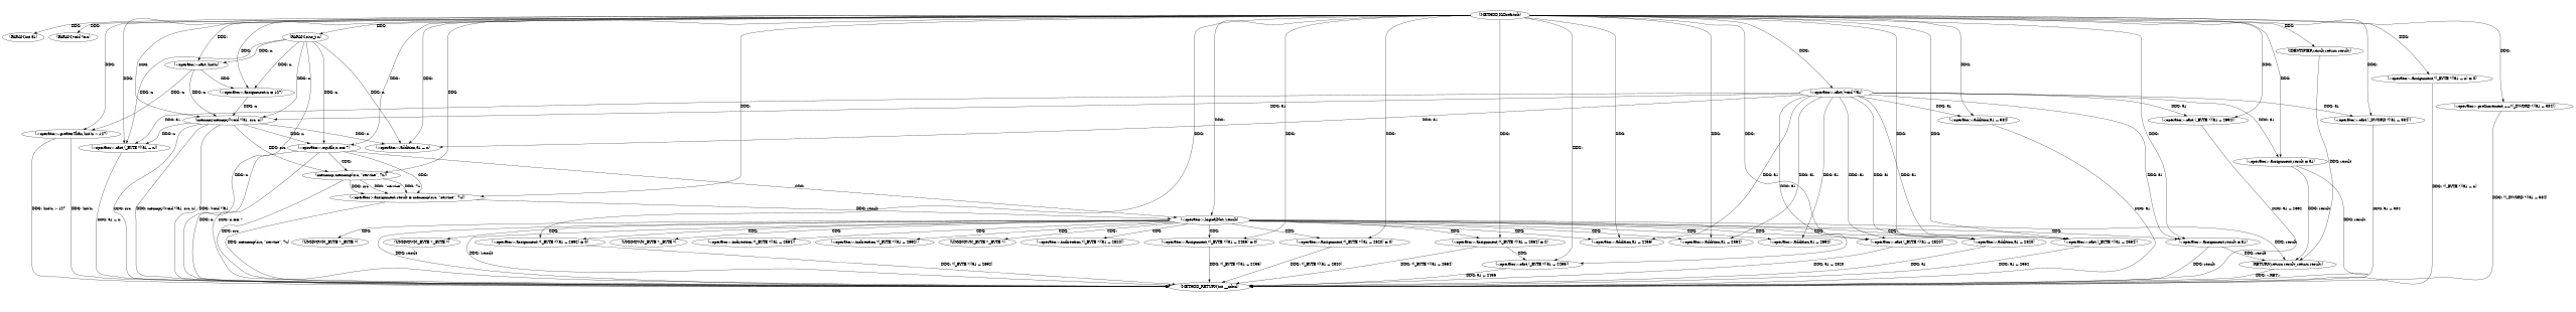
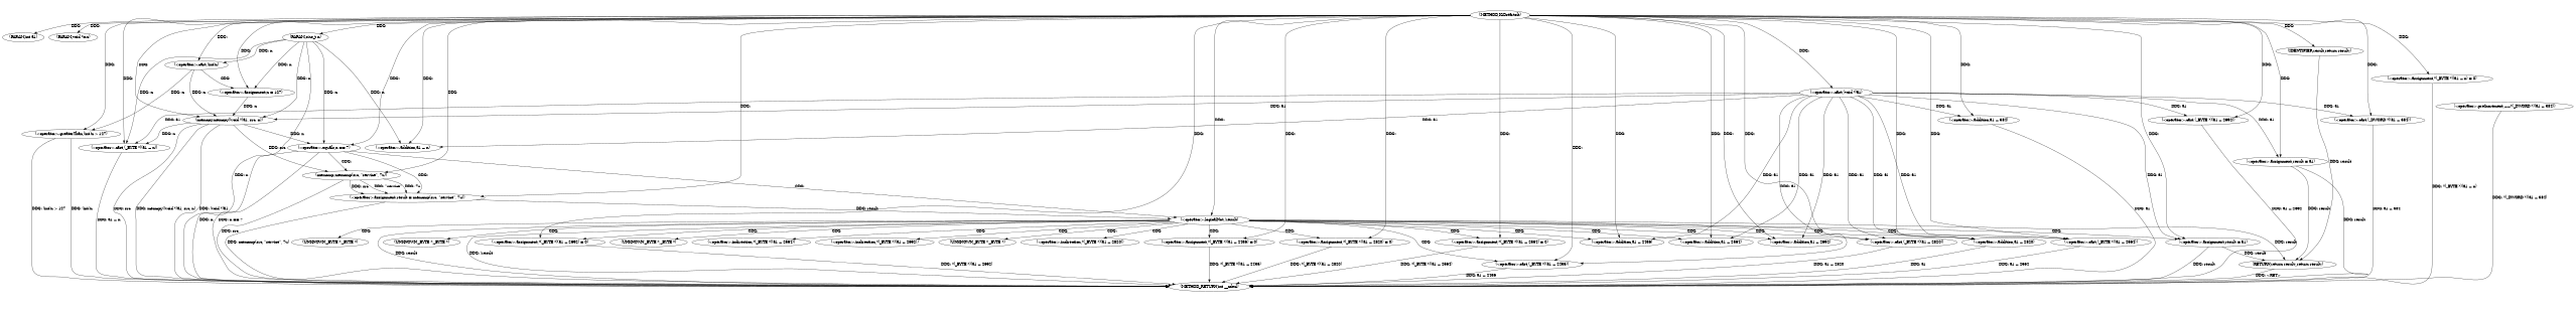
  digraph {
    n1 [label="(METHOD,IGDstartelt)"]
    n2 [label="(PARAM,int a1)"]
    n3 [label="(PARAM,void *src)"]
    n4 [label="(PARAM,size_t n)"]
    n5 [label="(<operator>.greaterThan,(int)n > 127)"]
    n6 [label="(<operator>.cast,(int)n)"]
    n7 [label="(<operator>.assignment,n = 127)"]
    n8 [label="(memcpy,memcpy((void *)a1, src, n))"]
    n9 [label="(<operator>.cast,(void *)a1)"]
    n10 [label="(<operator>.assignment,*(_BYTE *)(a1 + n) = 0)"]
    n11 [label="(<operator>.cast,(_BYTE *)(a1 + n))"]
    n12 [label="(<operator>.addition,a1 + n)"]
    n13 [label="(<operator>.assignment,result = a1)"]
    n14 [label="(<operator>.cast,(_DWORD *)(a1 + 384))"]
    n15 [label="(<operator>.addition,a1 + 384)"]
    n16 [label="(<operator>.equals,n == 7)"]
    n17 [label="(<operator>.assignment,result = memcmp(src, \"service\", 7u))"]
    n18 [label="(memcmp,memcmp(src, \"service\", 7u))"]
    n19 [label="(<operator>.logicalNot,!result)"]
    n20 [label="(<operator>.assignment,*(_BYTE *)(a1 + 2436) = 0)"]
    n21 [label="(<operator>.cast,(_BYTE *)(a1 + 2436))"]
    n22 [label="(<operator>.addition,a1 + 2436)"]
    n23 [label="(<operator>.assignment,*(_BYTE *)(a1 + 2564) = 0)"]
    n24 [label="(<operator>.cast,(_BYTE *)(a1 + 2564))"]
    n25 [label="(<operator>.addition,a1 + 2564)"]
    n26 [label="(<operator>.assignment,*(_BYTE *)(a1 + 2692) = 0)"]
    n27 [label="(<operator>.cast,(_BYTE *)(a1 + 2692))"]
    n28 [label="(<operator>.addition,a1 + 2692)"]
    n29 [label="(<operator>.assignment,result = a1)"]
    n30 [label="(<operator>.assignment,*(_BYTE *)(a1 + 2820) = 0)"]
    n31 [label="(<operator>.cast,(_BYTE *)(a1 + 2820))"]
    n32 [label="(<operator>.addition,a1 + 2820)"]
    n33 [label="(IDENTIFIER,result,return result;)"]
    n34 [label="(METHOD_RETURN,int __cdecl)"]
    n35 [label="(RETURN,return result;,return result;)"]
    n36 [label="(UNKNOWN,_BYTE *,_BYTE *)"]
    n37 [label="(<operator>.indirection,*(_BYTE *)(a1 + 2564))"]
    n38 [label="(UNKNOWN,_BYTE *,_BYTE *)"]
    n39 [label="(<operator>.indirection,*(_BYTE *)(a1 + 2692))"]
    n40 [label="(UNKNOWN,_BYTE *,_BYTE *)"]
    n41 [label="(<operator>.indirection,*(_BYTE *)(a1 + 2820))"]
    n42 [label="(UNKNOWN,_BYTE *,_BYTE *)"]
    n43 [label="(<operator>.preIncrement,++*(_DWORD *)(a1 + 384))"]
    n1 -> n2 [label="DDG: "]
    n1 -> n3 [label="DDG: "]
    n1 -> n4 [label="DDG: "]
    n1 -> n5 [label="DDG: "]
    n1 -> n6 [label="DDG: "]
    n1 -> n7 [label="DDG: "]
    n1 -> n8 [label="DDG: "]
    n1 -> n9 [label="DDG: "]
    n1 -> n10 [label="DDG: "]
    n1 -> n11 [label="DDG: "]
    n1 -> n12 [label="DDG: "]
    n1 -> n13 [label="DDG: "]
    n1 -> n14 [label="DDG: "]
    n1 -> n15 [label="DDG: "]
    n1 -> n16 [label="DDG: "]
    n1 -> n17 [label="DDG: "]
    n1 -> n18 [label="DDG: "]
    n1 -> n19 [label="DDG: "]
    n1 -> n20 [label="DDG: "]
    n1 -> n21 [label="DDG: "]
    n1 -> n22 [label="DDG: "]
    n1 -> n23 [label="DDG: "]
    n1 -> n24 [label="DDG: "]
    n1 -> n25 [label="DDG: "]
    n1 -> n26 [label="DDG: "]
    n1 -> n27 [label="DDG: "]
-   n1 -> n43 [label="DDG: "]
+   n1 -> n28 [label="DDG: "]
    n1 -> n29 [label="DDG: "]
    n1 -> n30 [label="DDG: "]
    n1 -> n31 [label="DDG: "]
    n1 -> n32 [label="DDG: "]
    n1 -> n33 [label="DDG: "]
    n4 -> n6 [label="DDG: n"]
    n4 -> n7 [label="DDG: n"]
    n4 -> n8 [label="DDG: n"]
    n4 -> n11 [label="DDG: n"]
    n4 -> n12 [label="DDG: n"]
    n4 -> n16 [label="DDG: n"]
    n4 -> n34 [label="DDG: n"]
    n5 -> n34 [label="DDG: (int)n > 127"]
    n5 -> n34 [label="DDG: (int)n"]
    n6 -> n5 [label="DDG: n"]
    n6 -> n7 [label="CDG: "]
    n6 -> n8 [label="DDG: n"]
    n7 -> n8 [label="DDG: n"]
    n8 -> n11 [label="DDG: n"]
-   n8 -> n12 [label="DDG: n"]
    n8 -> n16 [label="DDG: n"]
    n8 -> n18 [label="DDG: src"]
    n8 -> n34 [label="DDG: src"]
    n8 -> n34 [label="DDG: memcpy((void *)a1, src, n)"]
    n8 -> n34 [label="DDG: (void *)a1"]
    n9 -> n8 [label="DDG: a1"]
    n9 -> n11 [label="DDG: a1"]
    n9 -> n12 [label="DDG: a1"]
    n9 -> n13 [label="DDG: a1"]
    n9 -> n14 [label="DDG: a1"]
    n9 -> n15 [label="DDG: a1"]
    n9 -> n21 [label="DDG: a1"]
    n9 -> n22 [label="DDG: a1"]
    n9 -> n24 [label="DDG: a1"]
    n9 -> n25 [label="DDG: a1"]
    n9 -> n27 [label="DDG: a1"]
    n9 -> n28 [label="DDG: a1"]
    n9 -> n29 [label="DDG: a1"]
    n9 -> n31 [label="DDG: a1"]
    n9 -> n32 [label="DDG: a1"]
    n10 -> n34 [label="DDG: *(_BYTE *)(a1 + n)"]
    n11 -> n34 [label="DDG: a1 + n"]
    n13 -> n34 [label="DDG: result"]
    n13 -> n35 [label="DDG: result"]
    n14 -> n34 [label="DDG: a1 + 384"]
    n15 -> n34 [label="DDG: a1"]
    n16 -> n17 [label="CDG: "]
    n16 -> n18 [label="CDG: "]
    n16 -> n19 [label="CDG: "]
    n16 -> n34 [label="DDG: n"]
    n16 -> n34 [label="DDG: n == 7"]
    n17 -> n19 [label="DDG: result"]
    n17 -> n34 [label="DDG: memcmp(src, \"service\", 7u)"]
    n18 -> n17 [label="DDG: src"]
    n18 -> n17 [label="DDG: \"service\""]
    n18 -> n17 [label="DDG: 7u"]
    n18 -> n34 [label="DDG: src"]
    n19 -> n20 [label="CDG: "]
-   n23 -> n21 [label="CDG: "]
+   n19 -> n21 [label="CDG: "]
    n19 -> n22 [label="CDG: "]
    n19 -> n23 [label="CDG: "]
    n19 -> n24 [label="CDG: "]
    n19 -> n25 [label="CDG: "]
    n19 -> n26 [label="CDG: "]
    n19 -> n28 [label="CDG: "]
    n19 -> n29 [label="CDG: "]
    n19 -> n30 [label="CDG: "]
    n19 -> n31 [label="CDG: "]
    n19 -> n32 [label="CDG: "]
    n19 -> n34 [label="DDG: !result"]
    n19 -> n34 [label="DDG: result"]
    n19 -> n35 [label="DDG: result"]
    n19 -> n36 [label="CDG: "]
    n19 -> n37 [label="CDG: "]
    n19 -> n38 [label="CDG: "]
    n19 -> n39 [label="CDG: "]
    n19 -> n40 [label="CDG: "]
    n19 -> n41 [label="CDG: "]
    n19 -> n42 [label="CDG: "]
    n20 -> n34 [label="DDG: *(_BYTE *)(a1 + 2436)"]
    n21 -> n34 [label="DDG: a1 + 2436"]
    n23 -> n34 [label="DDG: *(_BYTE *)(a1 + 2564)"]
    n24 -> n34 [label="DDG: a1 + 2564"]
    n26 -> n34 [label="DDG: *(_BYTE *)(a1 + 2692)"]
    n27 -> n34 [label="DDG: a1 + 2692"]
    n29 -> n34 [label="DDG: result"]
    n29 -> n35 [label="DDG: result"]
    n30 -> n34 [label="DDG: *(_BYTE *)(a1 + 2820)"]
    n31 -> n34 [label="DDG: a1 + 2820"]
    n32 -> n34 [label="DDG: a1"]
    n33 -> n35 [label="DDG: result"]
    n35 -> n34 [label="DDG: <RET>"]
    n43 -> n34 [label="DDG: *(_DWORD *)(a1 + 384)"]
  }
